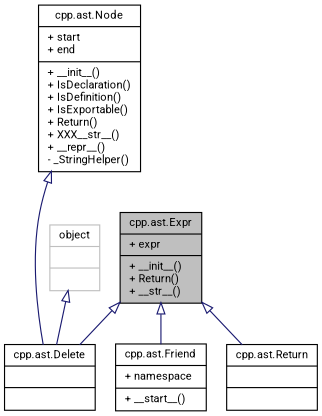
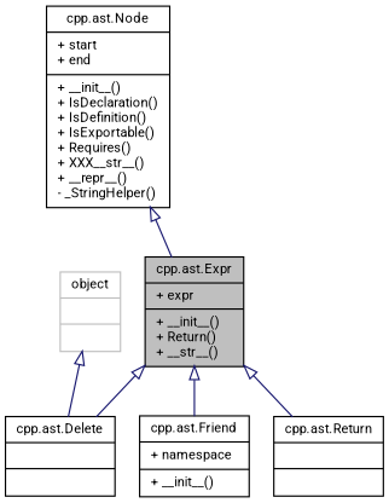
  digraph {
    fontname=Roboto
    node [color=black fillcolor=white fontname=Roboto fontsize=10 shape=record style=filled]
    edge [arrowtail=onormal color=midnightblue dir=back fontname=Roboto fontsize=10 labelfontname=Helvetica labelfontsize=10 style=solid]
    n1 [fillcolor=grey75 fontcolor=black height=0.2 label="{cpp.ast.Expr\n|+ expr\l|+ __init__()\l+ Return()\l+ __str__()\l}" width=0.4]
    n2 [height=0.2 label="{cpp.ast.Delete\n||}" width=0.4]
-   n3 [height=0.2 label="{cpp.ast.Friend\n|+ namespace\l|+ __start__()\l}" width=0.4]
+   n3 [height=0.2 label="{cpp.ast.Friend\n|+ namespace\l|+ __init__()\l}" width=0.4]
    n4 [height=0.2 label="{cpp.ast.Return\n||}" width=0.4]
-   n5 [height=0.2 label="{cpp.ast.Node\n|+ start\l+ end\l|+ __init__()\l+ IsDeclaration()\l+ IsDefinition()\l+ IsExportable()\l+ Return()\l+ XXX__str__()\l+ __repr__()\l- _StringHelper()\l}" width=0.4]
+   n5 [height=0.2 label="{cpp.ast.Node\n|+ start\l+ end\l|+ __init__()\l+ IsDeclaration()\l+ IsDefinition()\l+ IsExportable()\l+ Requires()\l+ XXX__str__()\l+ __repr__()\l- _StringHelper()\l}" width=0.4]
    n6 [color=grey75 height=0.2 label="{object\n||}" width=0.4]
    n1 -> n2
    n1 -> n3
    n1 -> n4
-   n5 -> n2
+   n5 -> n1
    n6 -> n2
  }
